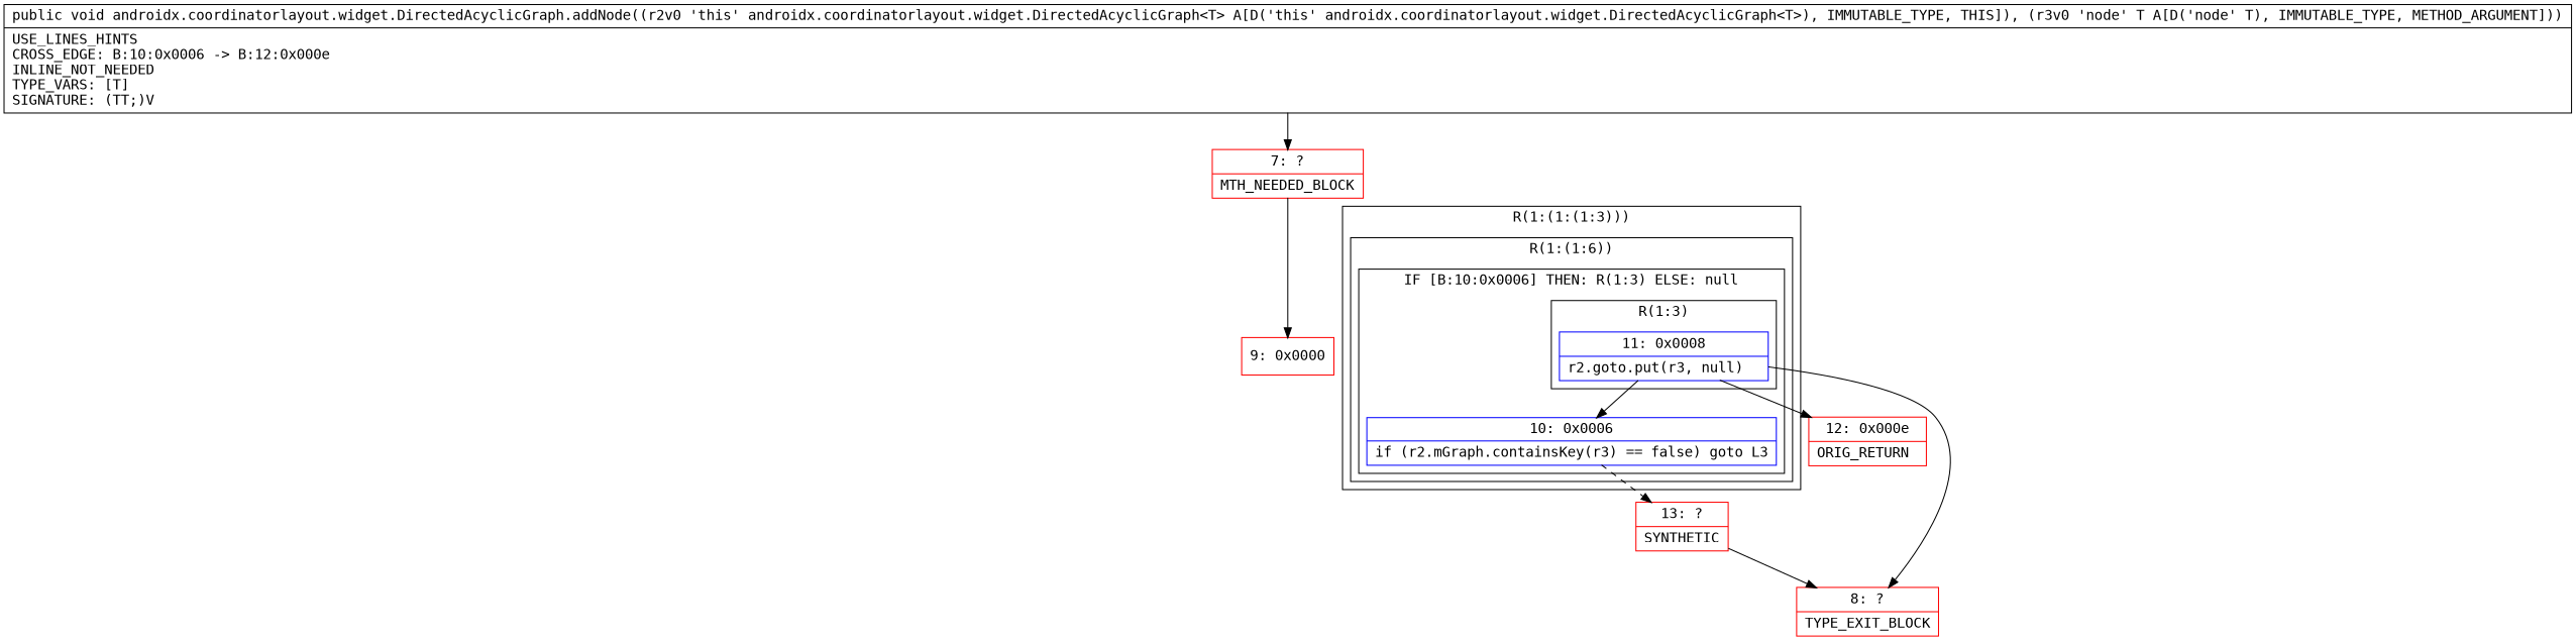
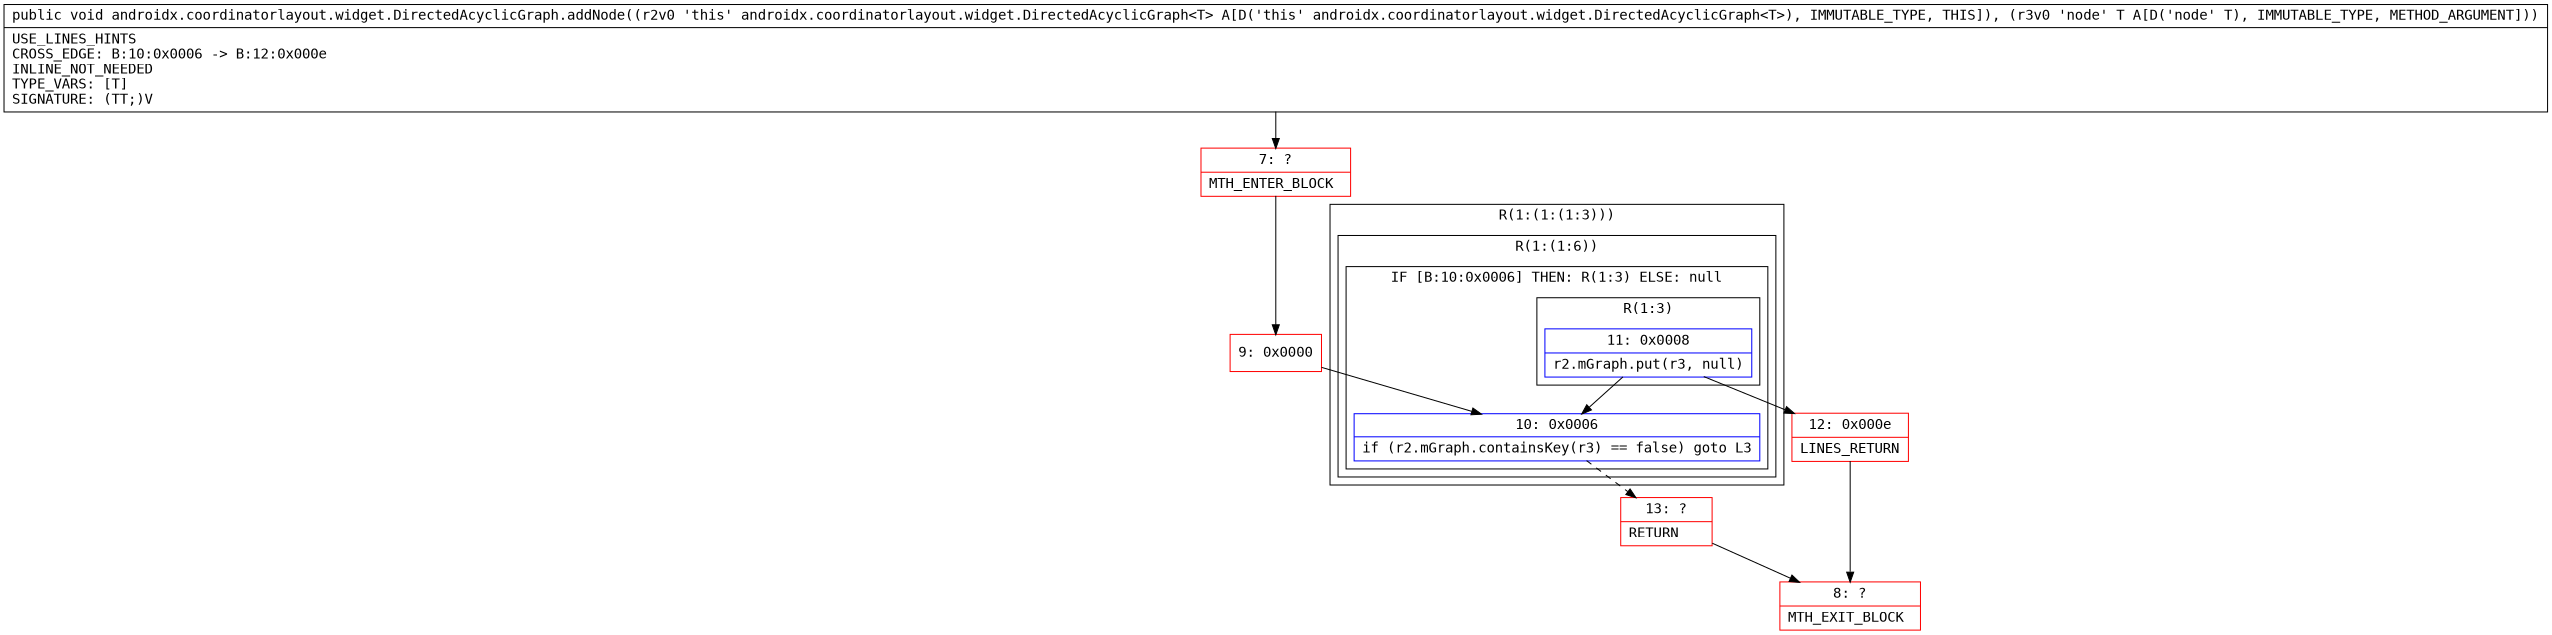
  digraph {
    fontname="DejaVu Sans Mono"
    node [color=red fontname="DejaVu Sans Mono" shape=record]
    edge [fontname="DejaVu Sans Mono"]
-   n1 [color=blue label="{11\:\ 0x0008|r2.goto.put(r3, null)\l}"]
+   n1 [color=blue label="{11\:\ 0x0008|r2.mGraph.put(r3, null)\l}"]
    n2 [color=blue label="{10\:\ 0x0006|if (r2.mGraph.containsKey(r3) == false) goto L3\l}"]
-   n3 [label="{12\:\ 0x000e|ORIG_RETURN\l}"]
-   n4 [label="{13\:\ ?|SYNTHETIC\l}"]
-   n5 [label="{8\:\ ?|TYPE_EXIT_BLOCK\l}"]
-   n6 [label="{7\:\ ?|MTH_NEEDED_BLOCK\l}"]
+   n3 [label="{12\:\ 0x000e|LINES_RETURN\l}"]
+   n4 [label="{13\:\ ?|RETURN\l}"]
+   n5 [label="{8\:\ ?|MTH_EXIT_BLOCK\l}"]
+   n6 [label="{7\:\ ?|MTH_ENTER_BLOCK\l}"]
    n7 [label="{9\:\ 0x0000}"]
    n8 [label="{public void androidx.coordinatorlayout.widget.DirectedAcyclicGraph.addNode((r2v0 'this' androidx.coordinatorlayout.widget.DirectedAcyclicGraph\<T\> A[D('this' androidx.coordinatorlayout.widget.DirectedAcyclicGraph\<T\>), IMMUTABLE_TYPE, THIS]), (r3v0 'node' T A[D('node' T), IMMUTABLE_TYPE, METHOD_ARGUMENT]))  | USE_LINES_HINTS\lCROSS_EDGE: B:10:0x0006 \-\> B:12:0x000e\lINLINE_NOT_NEEDED\lTYPE_VARS: [T]\lSIGNATURE: (TT;)V\l}" color=""]
    subgraph cluster_1 {
      label="R(1:(1:(1:3)))"
      subgraph cluster_2 {
        label="R(1:(1:6))"
        subgraph cluster_3 {
          label="IF [B:10:0x0006] THEN: R(1:3) ELSE: null"
          n2
          subgraph cluster_4 {
            label="R(1:3)"
            n1
          }
        }
      }
    }
    n1 -> n2
    n1 -> n3
    n2 -> n4 [style=dashed]
-   n1 -> n5
+   n3 -> n5
    n4 -> n5
    n6 -> n7
+   n7 -> n2
    n8 -> n6
  }
